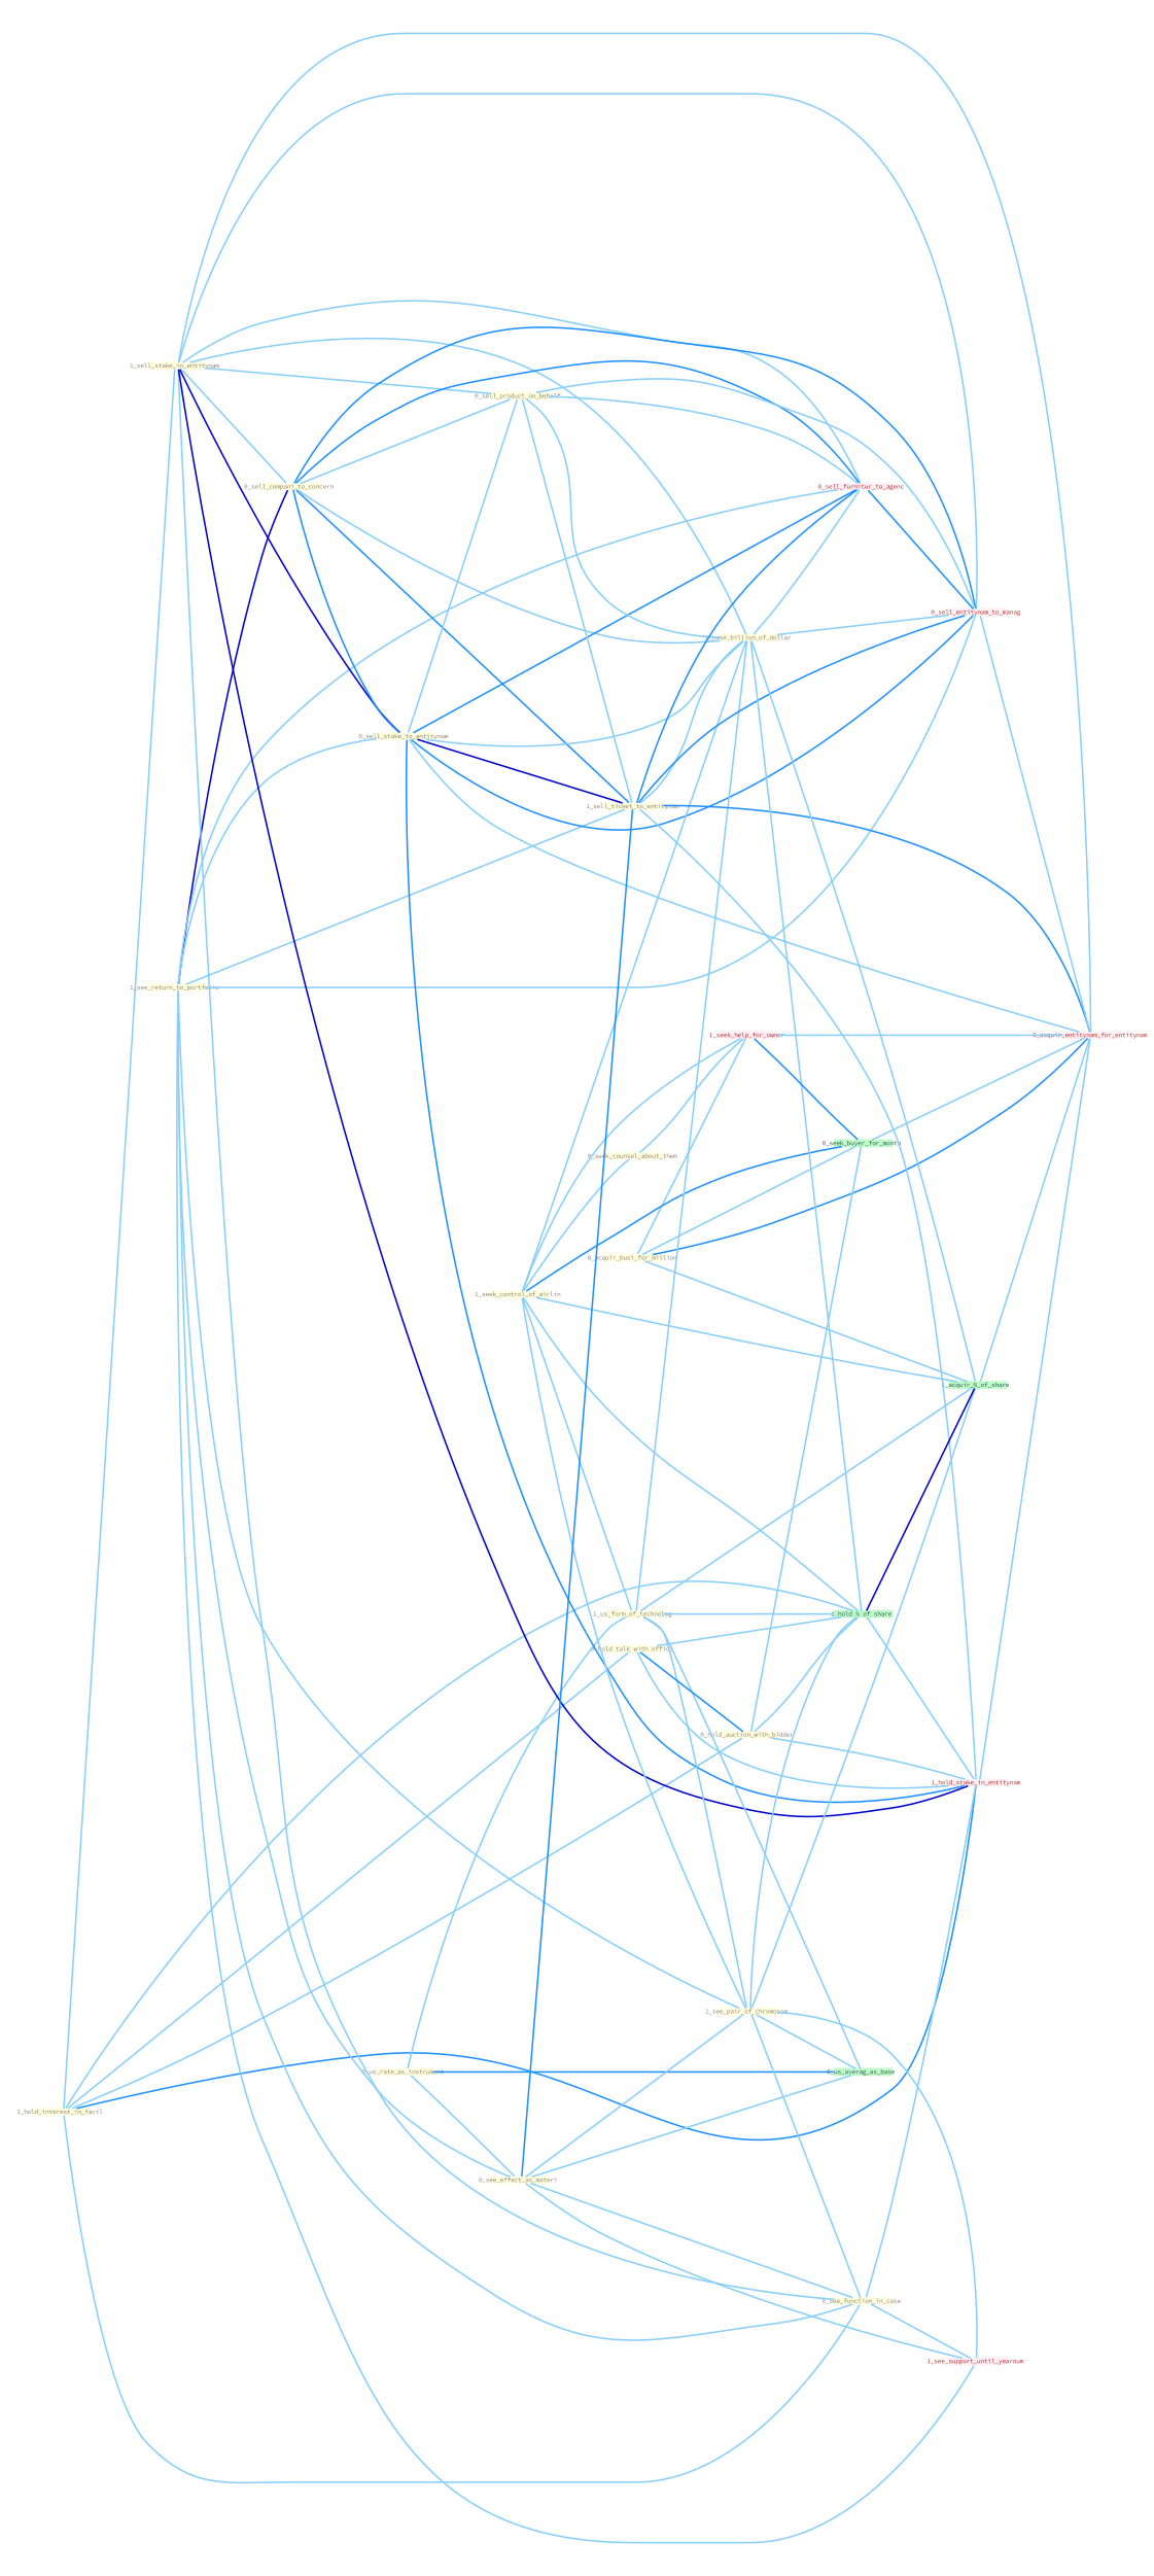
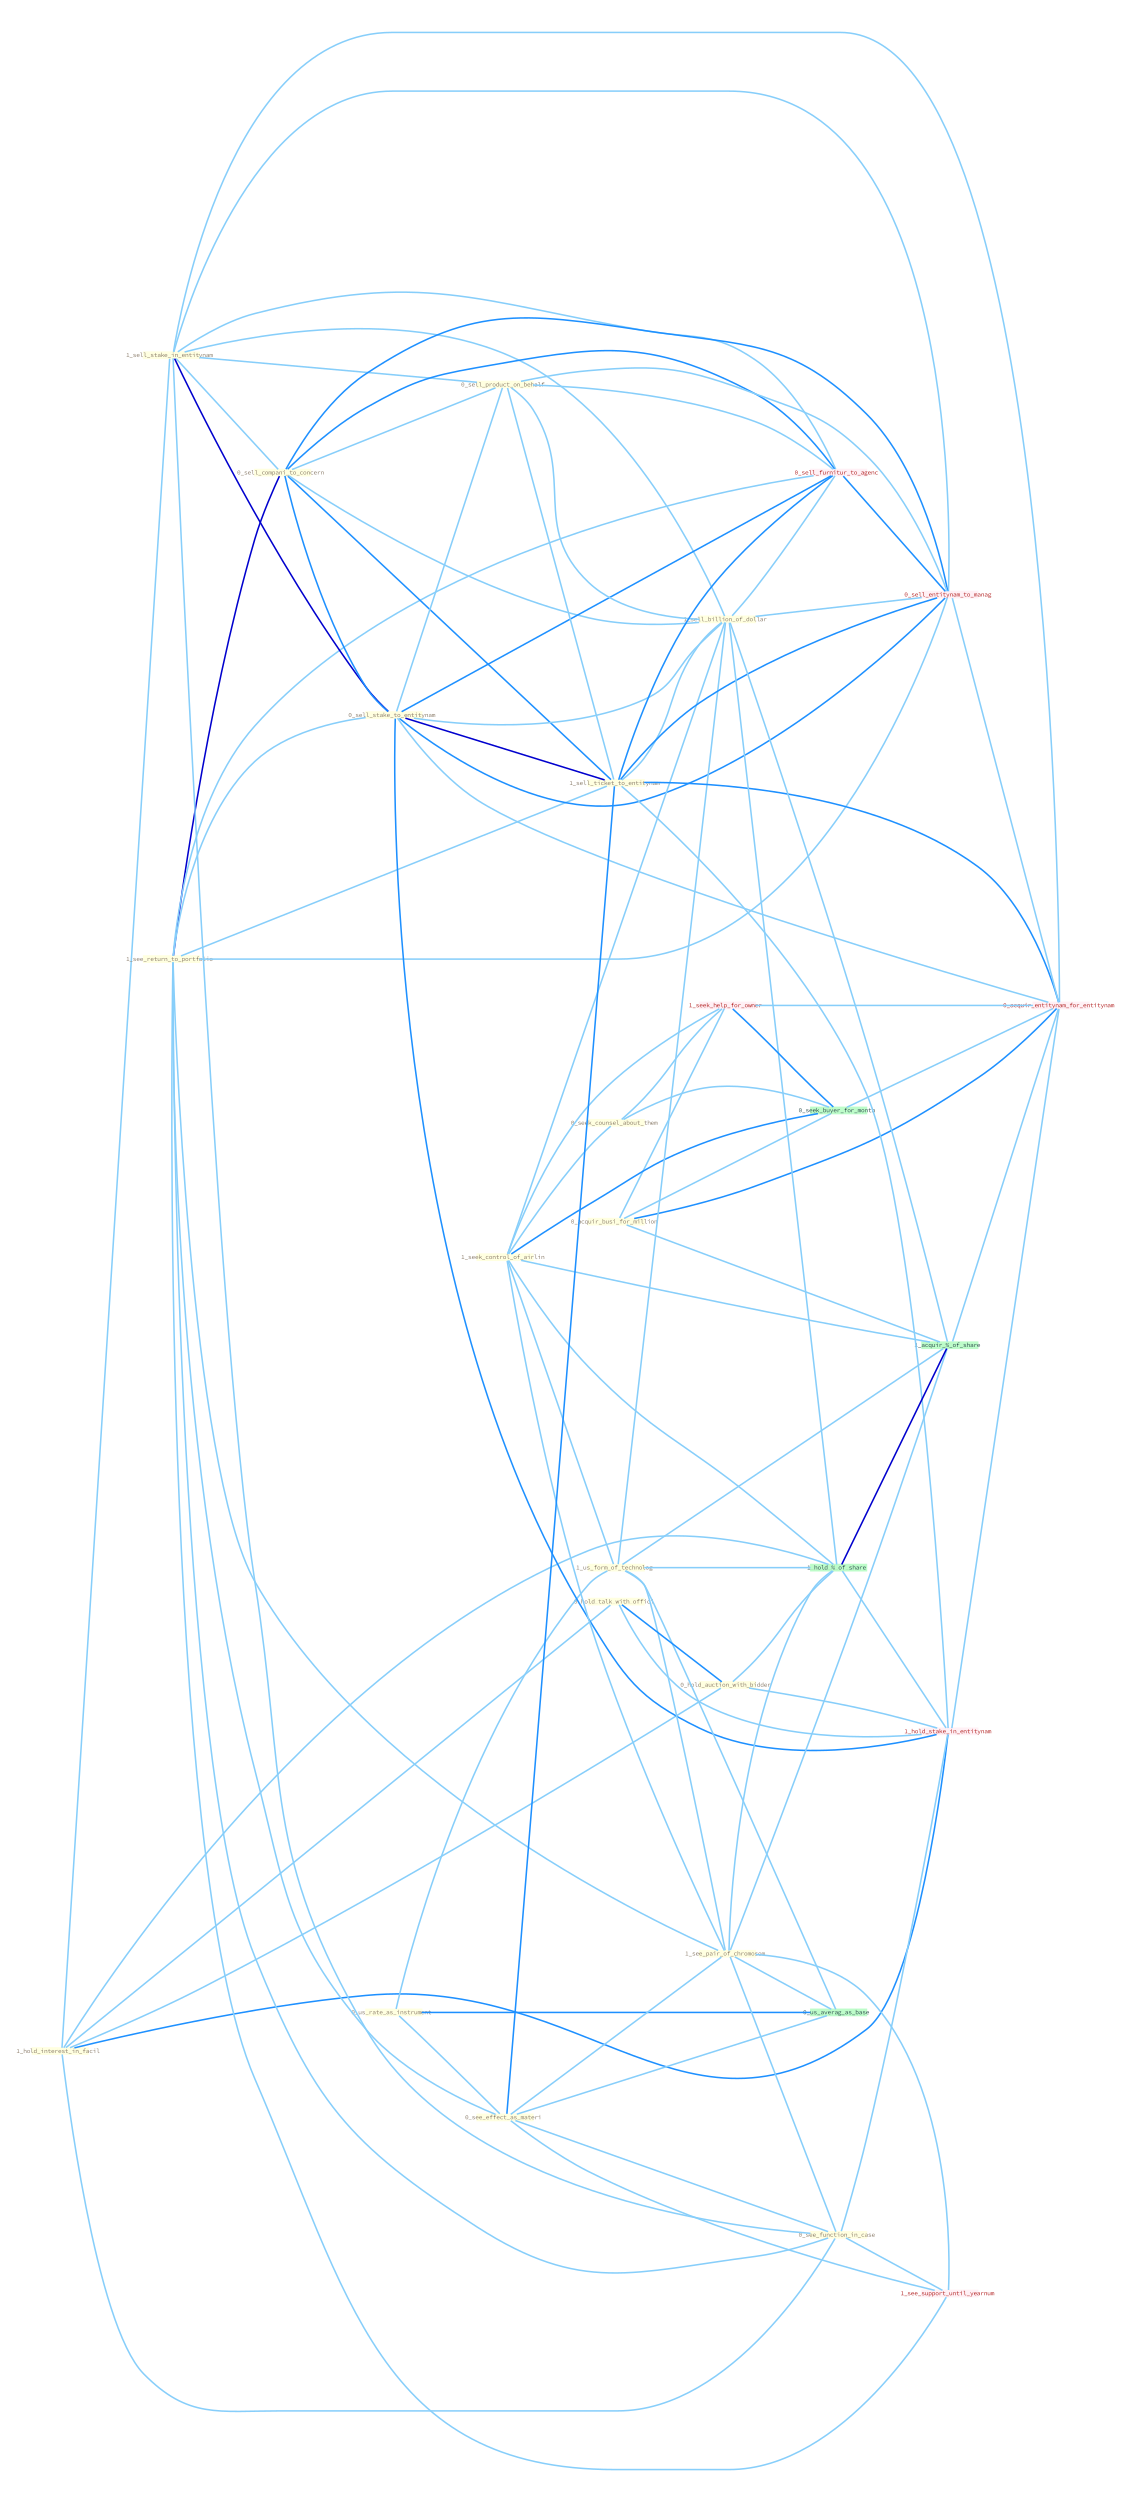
  graph {
    fontname="Source Code Pro"
    rankdir=LR
    node [color="#ffffe0" fixedsize=true fontcolor="#8b7d6b" fontname="Source Code Pro" fontsize=4 shape=polygon style=filled]
    edge [color="#87cefa" fontname="Source Code Pro" w=1]
    "1_hold_interest_in_facil " [height=.06 width=.5]
    "0_us_rate_as_instrument " [height=.06 width=.5]
    "1_see_return_to_portfolio " [height=.06 width=.5]
    "1_sell_stake_in_entitynam " [height=.06 width=.5]
    "0_acquir_busi_for_million " [height=.06 width=.5]
    "0_sell_compani_to_concern " [height=.06 width=.5]
    "0_sell_stake_to_entitynam " [height=.06 width=.5]
    "1_seek_control_of_airlin " [height=.06 width=.5]
    "0_see_effect_as_materi " [height=.06 width=.5]
    "0_sell_product_on_behalf " [height=.06 width=.5]
    "1_us_form_of_technolog " [height=.06 width=.5]
    "0_seek_counsel_about_them " [height=.06 width=.5]
    "1_see_pair_of_chromosom " [height=.06 width=.5]
    "0_see_function_in_case " [height=.06 width=.5]
    "1_sell_ticket_to_entitynam " [height=.06 width=.5]
    "0_hold_talk_with_offici " [height=.06 width=.5]
    "0_hold_auction_with_bidder " [height=.06 width=.5]
-   "1_sell_billion_of_dollar " [height=.06 width=.5 label="1_base_billion_of_dollar"]
+   "1_sell_billion_of_dollar " [height=.06 width=.5]
    "1_hold_stake_in_entitynam " [color="#fff0f5" fontcolor="#b22222" height=.06 width=.5]
    "1_seek_help_for_owner " [color="#fff0f5" fontcolor="#b22222" height=.06 width=.5]
    "1_see_support_until_yearnum " [color="#fff0f5" fontcolor="#b22222" height=.06 width=.5]
    "0_sell_furnitur_to_agenc " [color="#fff0f5" fontcolor="#b22222" height=.06 width=.5]
    "0_sell_entitynam_to_manag " [color="#fff0f5" fontcolor="#b22222" height=.06 width=.5]
    "0_acquir_entitynam_for_entitynam " [color="#fff0f5" fontcolor="#b22222" height=.06 width=.5]
    "1_hold_%_of_share " [color="#BDFCC9" fontcolor="#2f4f4f" height=.06 width=.5]
    "0_us_averag_as_base " [color="#BDFCC9" fontcolor="#2f4f4f" height=.06 width=.5]
    "0_seek_buyer_for_month " [color="#BDFCC9" fontcolor="#2f4f4f" height=.06 width=.5]
    "1_acquir_%_of_share " [color="#BDFCC9" fontcolor="#2f4f4f" height=.06 width=.5]
    subgraph sub_1 {
      "1_hold_interest_in_facil "
      "0_us_rate_as_instrument "
      "1_see_return_to_portfolio "
      "1_sell_stake_in_entitynam "
      "0_acquir_busi_for_million "
      "0_sell_compani_to_concern "
      "0_sell_stake_to_entitynam "
      "1_seek_control_of_airlin "
      "0_see_effect_as_materi "
      "0_sell_product_on_behalf "
      "1_us_form_of_technolog "
      "0_seek_counsel_about_them "
      "1_see_pair_of_chromosom "
      "0_see_function_in_case "
      "1_sell_ticket_to_entitynam "
      "0_hold_talk_with_offici "
      "0_hold_auction_with_bidder "
      "1_sell_billion_of_dollar "
    }
    subgraph sub_2 {
      "1_hold_stake_in_entitynam "
      "1_seek_help_for_owner "
      "1_see_support_until_yearnum "
      "0_sell_furnitur_to_agenc "
      "0_sell_entitynam_to_manag "
      "0_acquir_entitynam_for_entitynam "
    }
    "1_hold_interest_in_facil " -- "1_sell_stake_in_entitynam "
    "1_hold_interest_in_facil " -- "0_see_function_in_case "
    "1_hold_interest_in_facil " -- "0_hold_talk_with_offici "
    "1_hold_interest_in_facil " -- "0_hold_auction_with_bidder "
    "1_hold_interest_in_facil " -- "1_hold_stake_in_entitynam " [color="#1e90ff" w=2]
    "1_hold_interest_in_facil " -- "1_hold_%_of_share "
    "0_us_rate_as_instrument " -- "0_see_effect_as_materi "
    "0_us_rate_as_instrument " -- "1_us_form_of_technolog "
    "0_us_rate_as_instrument " -- "0_us_averag_as_base " [color="#1e90ff" w=2]
    "1_see_return_to_portfolio " -- "0_sell_compani_to_concern " [color="#0000cd"]
    "1_see_return_to_portfolio " -- "0_sell_stake_to_entitynam "
    "1_see_return_to_portfolio " -- "0_see_effect_as_materi "
    "1_see_return_to_portfolio " -- "1_see_pair_of_chromosom "
    "1_see_return_to_portfolio " -- "0_see_function_in_case "
    "1_see_return_to_portfolio " -- "1_sell_ticket_to_entitynam "
    "1_see_return_to_portfolio " -- "1_see_support_until_yearnum "
    "1_see_return_to_portfolio " -- "0_sell_furnitur_to_agenc "
    "1_see_return_to_portfolio " -- "0_sell_entitynam_to_manag "
    "1_sell_stake_in_entitynam " -- "0_sell_compani_to_concern "
    "1_sell_stake_in_entitynam " -- "0_sell_stake_to_entitynam " [color="#0000cd" w=3]
    "1_sell_stake_in_entitynam " -- "0_sell_product_on_behalf "
    "1_sell_stake_in_entitynam " -- "0_see_function_in_case "
    "1_sell_stake_in_entitynam " -- "1_sell_billion_of_dollar "
-   "1_sell_stake_in_entitynam " -- "1_hold_stake_in_entitynam " [color="#0000cd" w=3]
    "1_sell_stake_in_entitynam " -- "0_sell_furnitur_to_agenc "
    "1_sell_stake_in_entitynam " -- "0_sell_entitynam_to_manag "
    "1_sell_stake_in_entitynam " -- "0_acquir_entitynam_for_entitynam "
    "0_acquir_busi_for_million " -- "1_seek_help_for_owner "
    "0_acquir_busi_for_million " -- "0_acquir_entitynam_for_entitynam " [color="#1e90ff" w=2]
    "0_acquir_busi_for_million " -- "0_seek_buyer_for_month "
    "0_acquir_busi_for_million " -- "1_acquir_%_of_share "
    "0_sell_compani_to_concern " -- "0_sell_stake_to_entitynam " [color="#1e90ff" w=2]
    "0_sell_compani_to_concern " -- "0_sell_product_on_behalf "
    "0_sell_compani_to_concern " -- "1_sell_ticket_to_entitynam " [color="#1e90ff" w=2]
    "0_sell_compani_to_concern " -- "1_sell_billion_of_dollar "
    "0_sell_compani_to_concern " -- "0_sell_furnitur_to_agenc " [color="#1e90ff" w=2]
    "0_sell_compani_to_concern " -- "0_sell_entitynam_to_manag " [color="#1e90ff" w=2]
    "0_sell_stake_to_entitynam " -- "0_sell_product_on_behalf "
    "0_sell_stake_to_entitynam " -- "1_sell_ticket_to_entitynam " [color="#0000cd" w=3]
    "0_sell_stake_to_entitynam " -- "1_sell_billion_of_dollar "
    "0_sell_stake_to_entitynam " -- "1_hold_stake_in_entitynam " [color="#1e90ff" w=2]
    "0_sell_stake_to_entitynam " -- "0_sell_furnitur_to_agenc " [color="#1e90ff" w=2]
    "0_sell_stake_to_entitynam " -- "0_sell_entitynam_to_manag " [color="#1e90ff" w=2]
    "0_sell_stake_to_entitynam " -- "0_acquir_entitynam_for_entitynam "
    "1_seek_control_of_airlin " -- "1_us_form_of_technolog "
    "1_seek_control_of_airlin " -- "0_seek_counsel_about_them "
    "1_seek_control_of_airlin " -- "1_see_pair_of_chromosom "
    "1_seek_control_of_airlin " -- "1_sell_billion_of_dollar "
    "1_seek_control_of_airlin " -- "1_seek_help_for_owner "
    "1_seek_control_of_airlin " -- "1_hold_%_of_share "
    "1_seek_control_of_airlin " -- "0_seek_buyer_for_month " [color="#1e90ff"]
    "1_seek_control_of_airlin " -- "1_acquir_%_of_share "
    "0_see_effect_as_materi " -- "1_see_pair_of_chromosom "
    "0_see_effect_as_materi " -- "0_see_function_in_case "
    "0_see_effect_as_materi " -- "1_sell_ticket_to_entitynam " [color="#1e90ff" w=2]
    "0_see_effect_as_materi " -- "1_see_support_until_yearnum "
    "0_see_effect_as_materi " -- "0_us_averag_as_base "
    "0_sell_product_on_behalf " -- "1_sell_ticket_to_entitynam "
    "0_sell_product_on_behalf " -- "1_sell_billion_of_dollar "
    "0_sell_product_on_behalf " -- "0_sell_furnitur_to_agenc "
    "0_sell_product_on_behalf " -- "0_sell_entitynam_to_manag "
    "1_us_form_of_technolog " -- "1_see_pair_of_chromosom "
    "1_us_form_of_technolog " -- "1_sell_billion_of_dollar "
    "1_us_form_of_technolog " -- "1_hold_%_of_share "
    "1_us_form_of_technolog " -- "0_us_averag_as_base "
    "1_us_form_of_technolog " -- "1_acquir_%_of_share "
    "0_seek_counsel_about_them " -- "1_seek_help_for_owner "
-   "0_hold_auction_with_bidder " -- "0_seek_buyer_for_month "
+   "0_seek_counsel_about_them " -- "0_seek_buyer_for_month "
    "1_see_pair_of_chromosom " -- "0_see_function_in_case "
    "1_see_pair_of_chromosom " -- "1_see_support_until_yearnum "
    "1_see_pair_of_chromosom " -- "1_hold_%_of_share "
    "1_see_pair_of_chromosom " -- "0_us_averag_as_base "
    "1_see_pair_of_chromosom " -- "1_acquir_%_of_share "
    "0_see_function_in_case " -- "1_hold_stake_in_entitynam "
    "0_see_function_in_case " -- "1_see_support_until_yearnum "
    "1_sell_ticket_to_entitynam " -- "1_sell_billion_of_dollar "
    "1_sell_ticket_to_entitynam " -- "1_hold_stake_in_entitynam "
    "1_sell_ticket_to_entitynam " -- "0_sell_furnitur_to_agenc " [color="#1e90ff" w=2]
    "1_sell_ticket_to_entitynam " -- "0_sell_entitynam_to_manag " [color="#1e90ff" w=2]
    "1_sell_ticket_to_entitynam " -- "0_acquir_entitynam_for_entitynam " [color="#1e90ff"]
    "0_hold_talk_with_offici " -- "0_hold_auction_with_bidder " [color="#1e90ff" w=2]
    "0_hold_talk_with_offici " -- "1_hold_stake_in_entitynam "
-   "0_hold_talk_with_offici " -- "1_hold_%_of_share "
    "0_hold_auction_with_bidder " -- "1_hold_stake_in_entitynam "
    "0_hold_auction_with_bidder " -- "1_hold_%_of_share "
    "1_sell_billion_of_dollar " -- "0_sell_furnitur_to_agenc "
    "1_sell_billion_of_dollar " -- "0_sell_entitynam_to_manag "
    "1_sell_billion_of_dollar " -- "1_hold_%_of_share "
    "1_sell_billion_of_dollar " -- "1_acquir_%_of_share "
    "1_hold_stake_in_entitynam " -- "0_acquir_entitynam_for_entitynam "
    "1_seek_help_for_owner " -- "0_acquir_entitynam_for_entitynam "
    "1_seek_help_for_owner " -- "0_seek_buyer_for_month " [color="#1e90ff" w=2]
    "0_sell_furnitur_to_agenc " -- "0_sell_entitynam_to_manag " [color="#1e90ff" w=2]
    "0_sell_entitynam_to_manag " -- "0_acquir_entitynam_for_entitynam "
    "1_hold_%_of_share " -- "1_hold_stake_in_entitynam "
    "1_hold_%_of_share " -- "1_acquir_%_of_share " [color="#0000cd" w=3]
    "0_seek_buyer_for_month " -- "0_acquir_entitynam_for_entitynam "
    "1_acquir_%_of_share " -- "0_acquir_entitynam_for_entitynam "
  }
